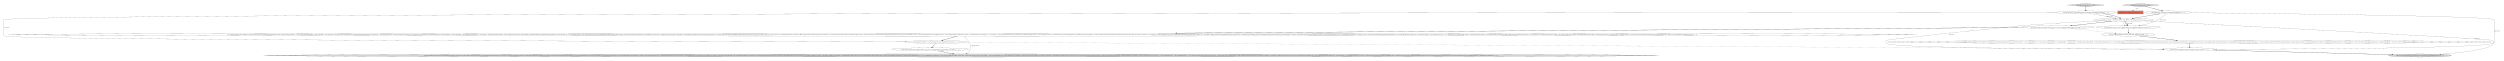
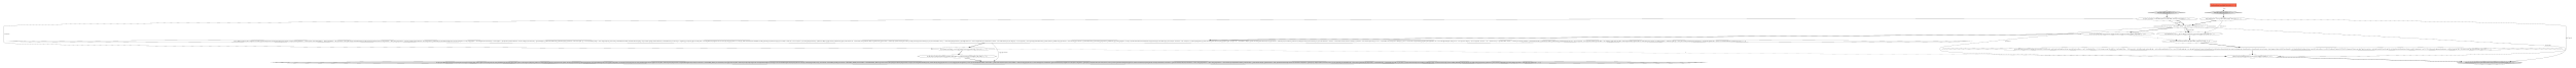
  digraph {
    fontname="PT Serif"
    node [fillcolor=white fontname="PT Serif" shape=ellipse style=filled]
    edge [fontname="PT Serif" style=bold]
    n1 [label="source.addDragListener(new DragSourceListener(){@Override public void dragStart(DragSourceEvent event){if (lastDragEndTime > 0 && System.currentTimeMillis() - lastDragEndTime < 100) {event.doit = false}{Rectangle columnBoundsif (headerColumnDragStarted && hoveringColumn != null) {draggingColumn = hoveringColumncolumnBounds = hoveringColumn.getBounds()}if (rowHeaderDragStarted && hoveringRow != null) {draggingRow = hoveringRowint rowFromTop = hoveringRow - getTopIndex()columnBounds = new Rectangle(0,rowFromTop * getItemHeight(),getRowHeaderWidth(),getItemHeight())}{event.doit = falsereturn}GC gc = new GC(this)dragImage = new Image(Display.getCurrent(),columnBounds.width,columnBounds.height)gc.copyArea(dragImage,columnBounds.x,columnBounds.y)event.image = dragImagegc.dispose()}}@Override public void dragSetData(DragSourceEvent event){if (draggingColumn != null) {if (GridColumnTransfer.INSTANCE.isSupportedType(event.dataType)) {List<Object> elements = new ArrayList<>()if (isDragSingleColumn()) {elements.add(draggingColumn.getElement())}{for (GridColumn col : selectedColumns){elements.add(col.getElement())}}event.data = elements}if (TextTransfer.getInstance().isSupportedType(event.dataType)) {if (selectedColumns.size() > 1 && !isDragSingleColumn()) {StringBuilder text = new StringBuilder()for (GridColumn column : selectedColumns){if (text.length() > 0) text.append(\", \")text.append(getLabelProvider().getText(column.getElement()))}event.data = text.toString()}{event.data = getLabelProvider().getText(draggingColumn.getElement())}}}if (draggingRow != null) {if (GridColumnTransfer.INSTANCE.isSupportedType(event.dataType)) {List<Object> elements = new ArrayList<>()if (isDragSingleRow()) {elements.add(getRowElement(draggingRow))}{for (Integer row : selectedRows.keySet()){elements.add(getRowElement(row))}}event.data = elements}if (TextTransfer.getInstance().isSupportedType(event.dataType)) {List<GridColumn> columns = selectedColumnsif (columns.isEmpty()) {columns = this.columns}Set<Integer> rows = selectedRows.keySet()if (rows.isEmpty()) {rows = Collections.singleton(draggingRow)}StringBuilder text = new StringBuilder()for (Integer row : rows){if (text.length() > 0) text.append(\"\")for (int i = 0 i < columns.size() i++){GridColumn column = columns.get(i)String cellText = getContentProvider().getCellText(column.getElement(),getRowElement(row))if (i > 0) text.append(\", \")text.append(cellText)}}event.data = text.toString()}}}@Override public void dragFinished(DragSourceEvent event){draggingColumn = nulldraggingRow = nullif (dragImage != null) {UIUtils.dispose(dragImage)dragImage = null}lastDragEndTime = System.currentTimeMillis()}})@@@6@@@['1', '1', '0']"]
    n2 [label="DropTarget dropTarget = new DropTarget(this,operations)@@@112@@@['1', '1', '0']"]
    n3 [fillcolor=lightgray label="dropTarget.addDropListener(new DropTargetListener(){@Override public void dragEnter(DropTargetEvent event){handleDragEvent(event)}@Override public void dragLeave(DropTargetEvent event){handleDragEvent(event)}@Override public void dragOperationChanged(DropTargetEvent event){handleDragEvent(event)}@Override public void dragOver(DropTargetEvent event){handleDragEvent(event)}@Override public void drop(DropTargetEvent event){handleDragEvent(event)if (event.detail == DND.DROP_MOVE) {moveColumns(event)}}@Override public void dropAccept(DropTargetEvent event){handleDragEvent(event)}private void handleDragEvent(DropTargetEvent event){if (!isDropSupported(event)) {event.detail = DND.DROP_NONE}{event.detail = DND.DROP_MOVE}event.feedback = DND.FEEDBACK_SELECT}private boolean isDropSupported(DropTargetEvent event){if (!hoveringOnHeaderDragArea) {return false}if (draggingColumn == null || draggingColumn.getGrid() != this) {return false}GridColumn overColumn = getOverColumn(event)return overColumn != null && draggingColumn != overColumn}private GridColumn getOverColumn(DropTargetEvent event){Point dragPoint = getDisplay().map(null,this,new Point(event.x,event.y))return getColumn(dragPoint)}private void moveColumns(DropTargetEvent event){GridColumn overColumn = getOverColumn(event)if (overColumn == null || draggingColumn == null || draggingColumn == overColumn) {return}IGridController gridController = getGridController()if (gridController != null) {IGridController.DropLocation locationPoint dropPoint = getDisplay().map(null,this,new Point(event.x,event.y))Rectangle columnBounds = overColumn.getBounds()if (dropPoint.x > columnBounds.x + columnBounds.width / 2) {location = IGridController.DropLocation.DROP_AFTER}{location = IGridController.DropLocation.DROP_BEFORE}gridController.moveColumn(draggingColumn.getElement(),overColumn.getElement(),location)}draggingColumn = null}})@@@114@@@['1', '1', '0']"]
    n4 [label="addControlDropTarget(dndControl,operations)@@@39@@@['0', '0', '1']"]
    n5 [label="dropTarget.setTransfer(GridColumnTransfer.INSTANCE,TextTransfer.getInstance())@@@113@@@['1', '1', '0']"]
    n6 [fillcolor=lightgray label="addDragAndDropSupport['1', '0', '0']" shape=diamond]
    n7 [label="final int operations = DND.DROP_MOVE | DND.DROP_COPY@@@3@@@['1', '1', '0']"]
    n8 [label="final int operations = DND.DROP_MOVE | DND.DROP_COPY@@@4@@@['1', '1', '1']"]
    n9 [label="source.setTransfer(GridColumnTransfer.INSTANCE,TextTransfer.getInstance())@@@5@@@['1', '1', '0']"]
    n10 [fillcolor=lightgray label="addControlDropTarget(item.getDashboardControl(),operations)@@@40@@@['0', '0', '1']"]
    n11 [label="final DragSource source = new DragSource(dndControl,operations)@@@5@@@['0', '0', '1']"]
    n12 [label="source.setTransfer(DashboardTransfer.INSTANCE)@@@6@@@['0', '0', '1']"]
    n13 [label="source.addDragListener(new DragSourceListener(){@Override public void dragStart(DragSourceEvent event){if (selectedItem == null || lastDragEndTime > 0 && System.currentTimeMillis() - lastDragEndTime < 100) {event.doit = false}{Rectangle columnBounds = selectedItem.getBounds()GC gc = new GC(this)dragImage = new Image(Display.getCurrent(),columnBounds.width,columnBounds.height)gc.copyArea(dragImage,columnBounds.x,columnBounds.y)event.image = dragImagegc.dispose()}}@Override public void dragSetData(DragSourceEvent event){if (selectedItem != null) {if (DashboardTransfer.INSTANCE.isSupportedType(event.dataType)) {event.data = selectedItem}}}@Override public void dragFinished(DragSourceEvent event){if (dragImage != null) {UIUtils.dispose(dragImage)dragImage = null}lastDragEndTime = System.currentTimeMillis()}})@@@7@@@['0', '0', '1']"]
    n14 [fillcolor=tomato label="DashboardItem item@@@2@@@['0', '0', '1']" shape=box]
    n15 [fillcolor=lightgray label="addDragAndDropSupport['0', '0', '1']" shape=diamond]
    n16 [label="Label dndControl = item.getTitleLabel()@@@3@@@['0', '0', '1']"]
    n1 -> n2
    n1 -> n3 [label=draggingColumn style=solid]
    n2 -> n4 [label=0 style=dashed]
    n2 -> n5
    n4 -> n10
    n5 -> n3
    n6 -> n7
    n7 -> n2 [label=operations style=solid]
    n7 -> n8 [label=operations style=solid]
    n7 -> n8
    n8 -> n4 [label=operations style=solid]
    n8 -> n9
    n8 -> n10 [label=operations style=solid]
    n8 -> n11 [label=0 style=dashed]
    n8 -> n11
    n8 -> n11 [label=operations style=solid]
    n9 -> n1
    n9 -> n12 [label=0 style=dashed]
    n11 -> n12
    n12 -> n13
    n13 -> n4
-   n15 -> n14 [label=true style=dotted]
+   n14 -> n15 [label=true style=dotted]
    n15 -> n16
    n16 -> n4 [label=dndControl style=solid]
    n16 -> n8
    n16 -> n11 [label=dndControl style=solid]
  }
